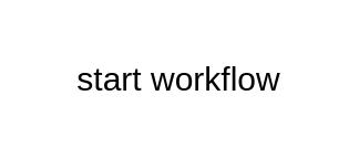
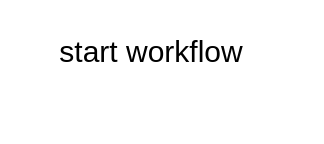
  <mxCell id="0" />
  <mxCell id="1" parent="0" />
- <mxCell id="2" value="start workflow" style="text;html=1;align=center;verticalAlign=middle;resizable=0;points=[];autosize=1;strokeColor=none;fillColor=none;fontSize=15;" vertex="1" parent="1"><mxGeometry x="20" y="20" width="120" height="30" as="geometry" /></mxCell>
+ <mxCell id="2" value="start workflow" style="text;html=1;align=center;verticalAlign=middle;resizable=0;points=[];autosize=1;strokeColor=none;fillColor=none;fontSize=15;" vertex="1" parent="1"><mxGeometry x="15" y="10" width="120" height="30" as="geometry" /></mxCell>
